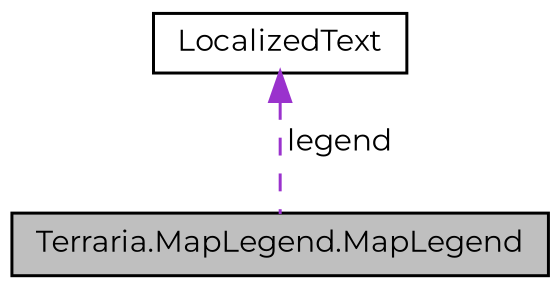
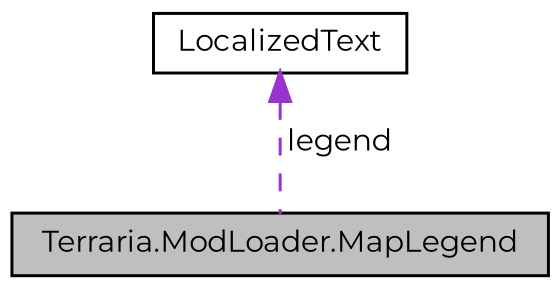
  digraph {
    fontname=Montserrat
    node [color=black fontname=Montserrat fontsize=10 shape=record style=filled]
-   n1 [fillcolor=grey75 fontcolor=black height=0.2 label="Terraria.MapLegend.MapLegend" width=0.4]
+   n1 [fillcolor=grey75 fontcolor=black height=0.2 label="Terraria.ModLoader.MapLegend" width=0.4]
    n2 [fillcolor=white height=0.2 label=LocalizedText width=0.4]
    n2 -> n1 [color=darkorchid3 dir=back fontname=Montserrat fontsize=10 label=" legend" labelfontname=Helvetica labelfontsize=10 style=dashed]
  }
